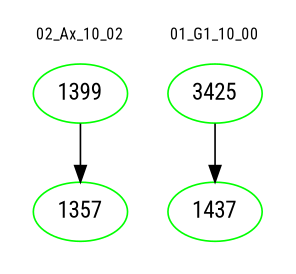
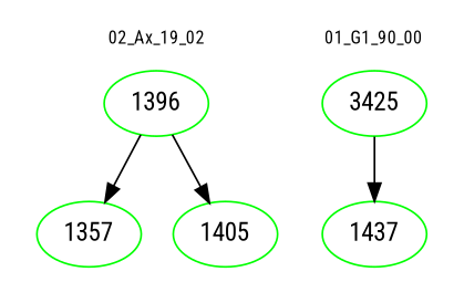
  digraph {
    fontname="Roboto Condensed"
    node [color=green fontname="Roboto Condensed"]
    edge [color=black fontname="Roboto Condensed"]
-   n1 [label=1399]
+   n1 [label=1396]
    n2 [label=1357]
+   n3 [label=1405]
    n4 [label=3425]
    n5 [label=1437]
    subgraph cluster_1 {
      color=white
      fontsize=10
-     label="02_Ax_10_02"
+     label="02_Ax_19_02"
      n1
      n2
+     n3
    }
    subgraph cluster_2 {
      color=white
      fontsize=10
-     label="01_G1_10_00"
+     label="01_G1_90_00"
      n4
      n5
    }
    n1 -> n2
+   n1 -> n3
    n4 -> n5
  }
